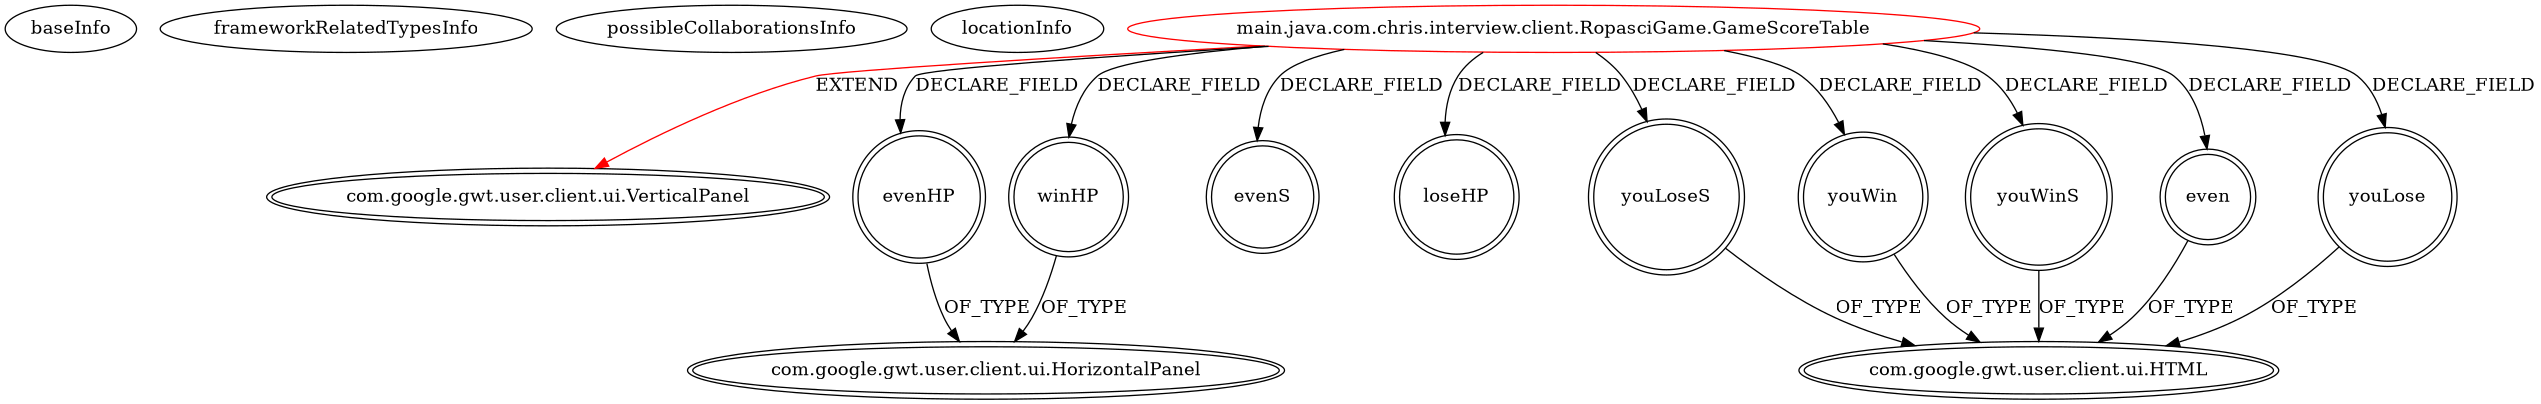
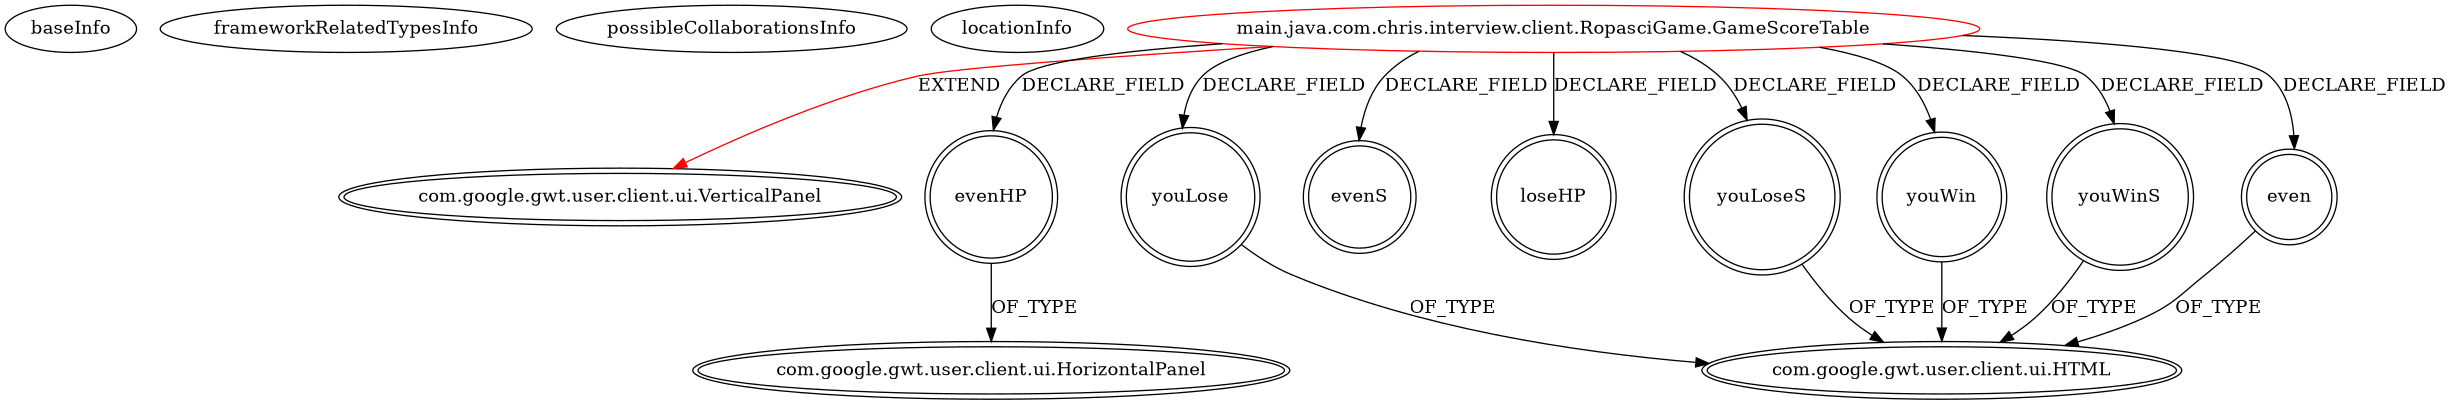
  digraph {
    node [isFrameworkType=true vertexType=FIELD_DECLARATION peripheries=2 shape=circle]
    baseInfo [category=extension_graph graphId=88 isAnonymous=false possibleRelation=false isFrameworkType="" vertexType="" peripheries="" shape=""]
    frameworkRelatedTypesInfo [0="com.google.gwt.user.client.ui.VerticalPanel" isFrameworkType="" vertexType="" peripheries="" shape=""]
    possibleCollaborationsInfo [isFrameworkType="" vertexType="" peripheries="" shape=""]
    locationInfo [contextSignature=GameScoreTable filePath="/Christian-Achilli-ropasci/ropasci-master/Rock-Paper-Scissor/src/main/java/com/chris/interview/client/RopasciGame.java" graphId=88 projectName="Christian-Achilli-ropasci" isFrameworkType="" vertexType="" peripheries="" shape=""]
    n5 [color=red isFrameworkType=false label="main.java.com.chris.interview.client.RopasciGame.GameScoreTable" vertexType=ROOT_CLIENT_CLASS_DECLARATION peripheries="" shape=""]
    n6 [label="com.google.gwt.user.client.ui.VerticalPanel" vertexType=FRAMEWORK_CLASS_TYPE shape=""]
    n7 [label=even]
    n8 [label=evenHP]
    n9 [label=evenS]
    n10 [label=loseHP]
-   n11 [label=winHP]
    n12 [label=youLose]
    n13 [label=youLoseS]
    n14 [label=youWin]
    n15 [label=youWinS]
    n16 [label="com.google.gwt.user.client.ui.HTML" vertexType=FRAMEWORK_CLASS_TYPE shape=""]
    n17 [label="com.google.gwt.user.client.ui.HorizontalPanel" vertexType=FRAMEWORK_CLASS_TYPE shape=""]
    n5 -> n6 [color=red label=EXTEND]
    n5 -> n7 [label=DECLARE_FIELD]
    n5 -> n8 [label=DECLARE_FIELD]
    n5 -> n9 [label=DECLARE_FIELD]
    n5 -> n10 [label=DECLARE_FIELD]
-   n5 -> n11 [label=DECLARE_FIELD]
    n5 -> n12 [label=DECLARE_FIELD]
    n5 -> n13 [label=DECLARE_FIELD]
    n5 -> n14 [label=DECLARE_FIELD]
    n5 -> n15 [label=DECLARE_FIELD]
    n7 -> n16 [label=OF_TYPE]
    n8 -> n17 [label=OF_TYPE]
-   n11 -> n17 [label=OF_TYPE]
    n12 -> n16 [label=OF_TYPE]
    n13 -> n16 [label=OF_TYPE]
    n14 -> n16 [label=OF_TYPE]
    n15 -> n16 [label=OF_TYPE]
  }
